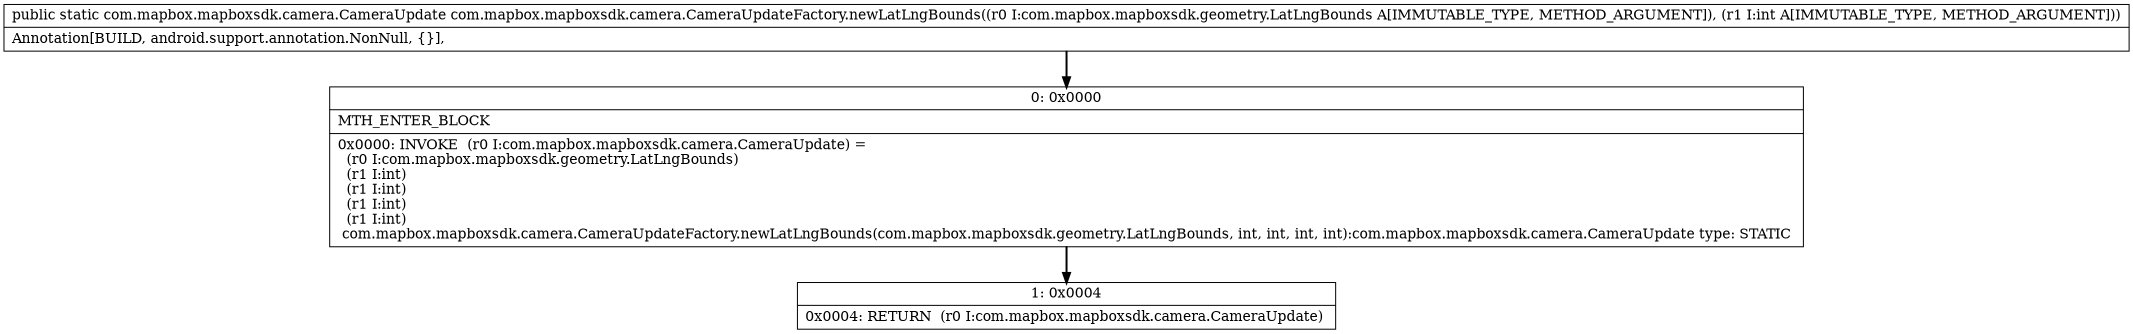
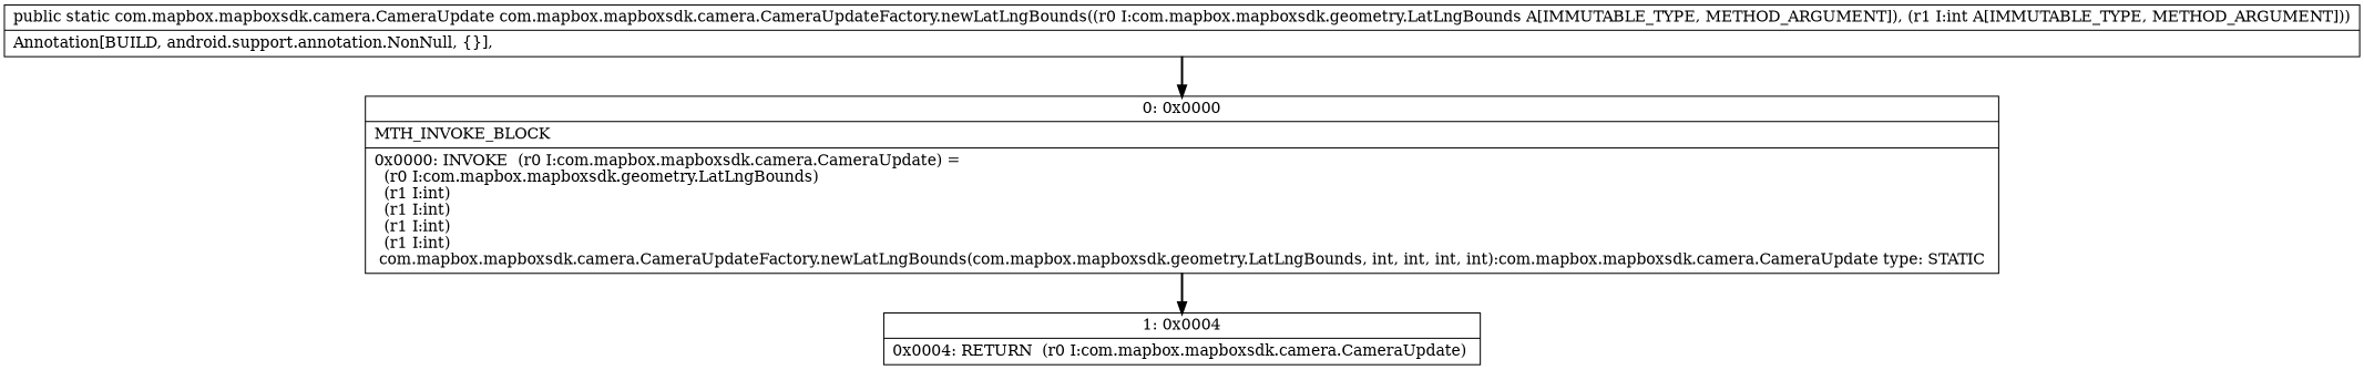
  digraph {
    node [shape=record]
    edge [color=black style=bold]
-   n1 [label="{0\:\ 0x0000|MTH_ENTER_BLOCK\l|0x0000: INVOKE  (r0 I:com.mapbox.mapboxsdk.camera.CameraUpdate) = \l  (r0 I:com.mapbox.mapboxsdk.geometry.LatLngBounds)\l  (r1 I:int)\l  (r1 I:int)\l  (r1 I:int)\l  (r1 I:int)\l com.mapbox.mapboxsdk.camera.CameraUpdateFactory.newLatLngBounds(com.mapbox.mapboxsdk.geometry.LatLngBounds, int, int, int, int):com.mapbox.mapboxsdk.camera.CameraUpdate type: STATIC \l}"]
+   n1 [label="{0\:\ 0x0000|MTH_INVOKE_BLOCK\l|0x0000: INVOKE  (r0 I:com.mapbox.mapboxsdk.camera.CameraUpdate) = \l  (r0 I:com.mapbox.mapboxsdk.geometry.LatLngBounds)\l  (r1 I:int)\l  (r1 I:int)\l  (r1 I:int)\l  (r1 I:int)\l com.mapbox.mapboxsdk.camera.CameraUpdateFactory.newLatLngBounds(com.mapbox.mapboxsdk.geometry.LatLngBounds, int, int, int, int):com.mapbox.mapboxsdk.camera.CameraUpdate type: STATIC \l}"]
    n2 [label="{1\:\ 0x0004|0x0004: RETURN  (r0 I:com.mapbox.mapboxsdk.camera.CameraUpdate) \l}"]
    n3 [label="{public static com.mapbox.mapboxsdk.camera.CameraUpdate com.mapbox.mapboxsdk.camera.CameraUpdateFactory.newLatLngBounds((r0 I:com.mapbox.mapboxsdk.geometry.LatLngBounds A[IMMUTABLE_TYPE, METHOD_ARGUMENT]), (r1 I:int A[IMMUTABLE_TYPE, METHOD_ARGUMENT]))  | Annotation[BUILD, android.support.annotation.NonNull, \{\}], \l}"]
    n1 -> n2
    n3 -> n1
  }
